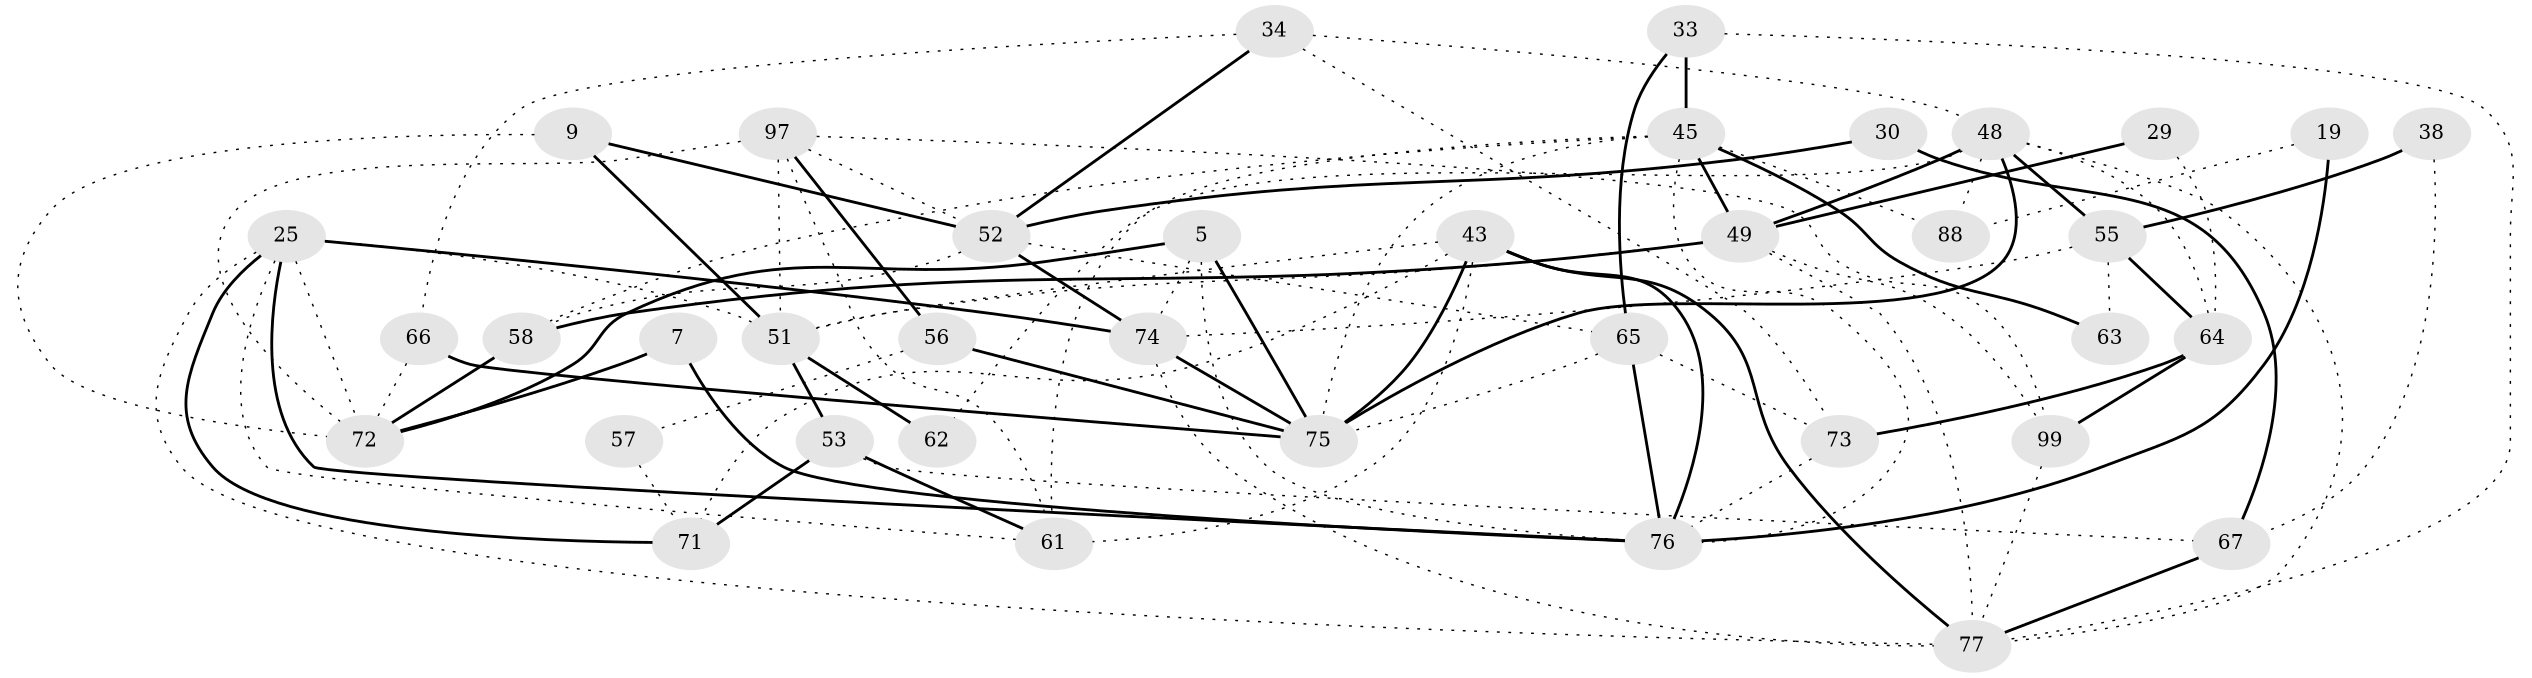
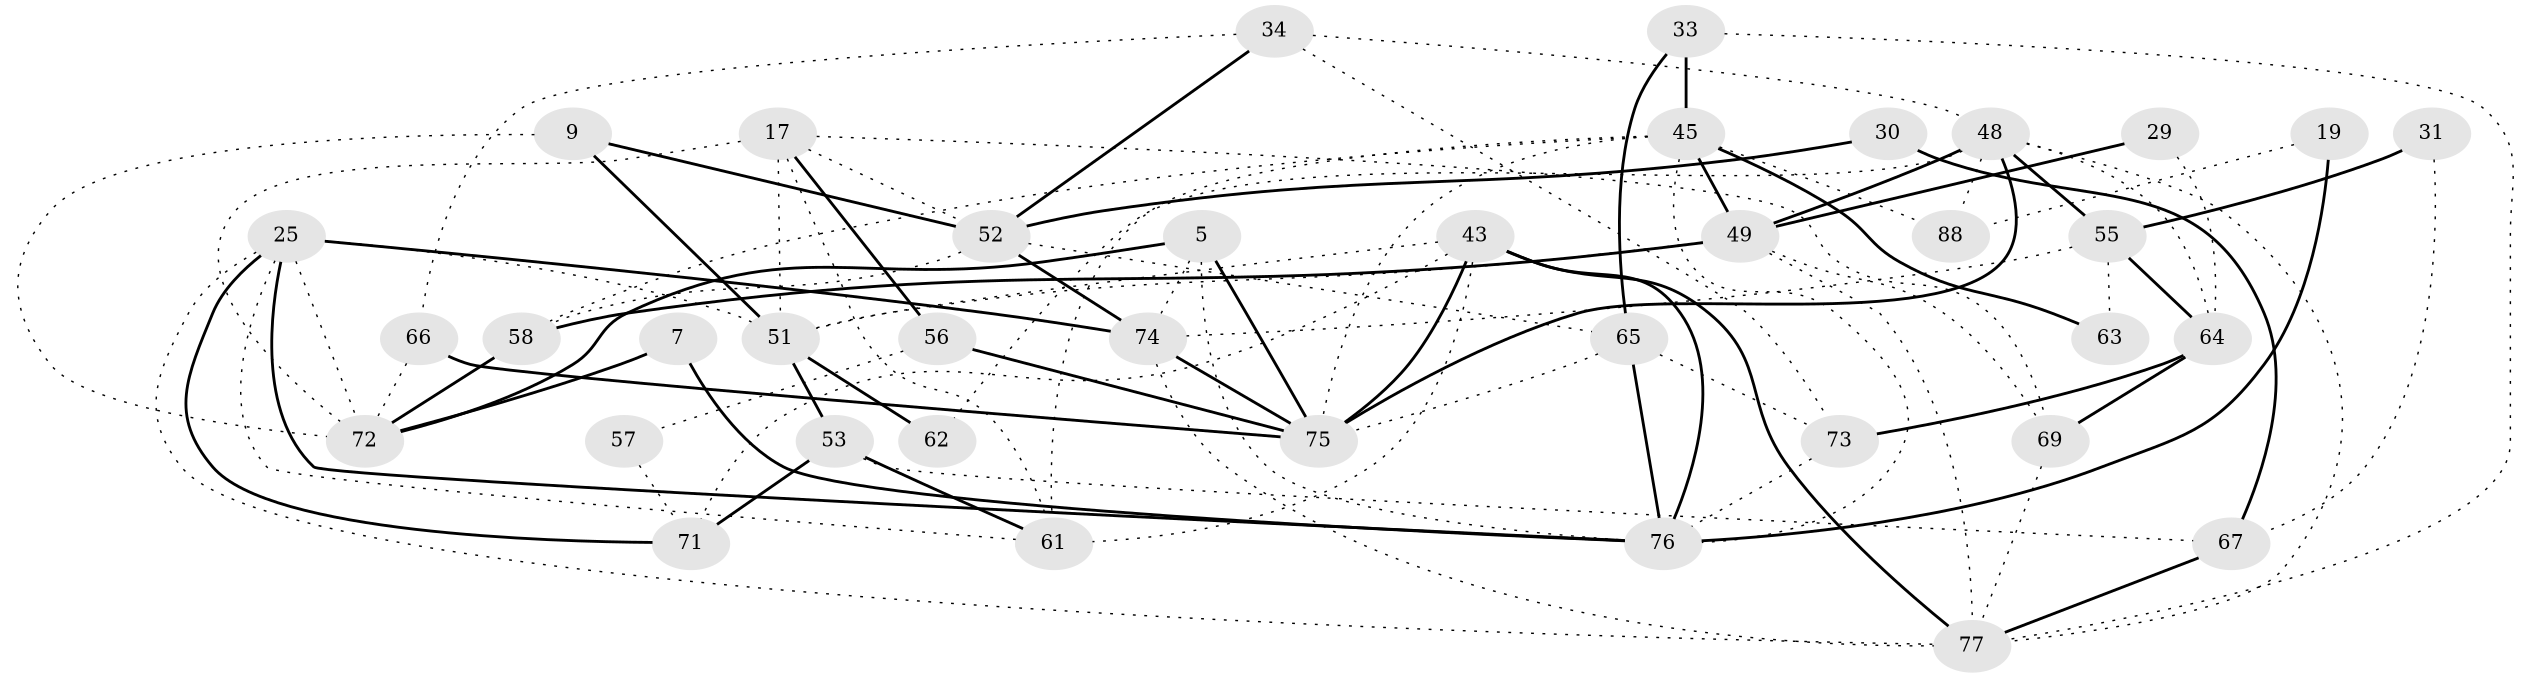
  graph {
    node [color=gray90 style=filled]
    edge [style=dotted]
    72 [super="+42+26"]
    5
    74 [super="+60"]
    75 [super="+16+70+59"]
    76 [super="+14"]
    77 [super="+37+54"]
    7
    51 [super="+4"]
    62
    53 [super="+39"]
    9
    52 [super="+15+50"]
    65 [super="+24"]
    58
-   17 [label=97]
+   17
    56
    61 [super="+47+8+23"]
-   69 [label=99]
+   69
    57
    19
    n21 [label=88]
    25 [super="+12+13"]
    71 [super="+22"]
    49 [super="+18"]
    29
    64 [super="+35"]
    73
    30
    67 [super="+20"]
    45 [super="+40"]
    63 [super="+44"]
    33
    34 [super="+21"]
    48 [super="+3"]
    66
    55 [super="+10"]
-   38
+   38 [label=31]
    43 [super="+36"]
    5 -- 72 [style=bold weight=2]
    5 -- 74
    5 -- 75 [style=bold]
    5 -- 76
    74 -- 75 [style=bold weight=2]
    74 -- 77
    7 -- 72 [style=bold]
    7 -- 76 [style=bold weight=2]
    51 -- 62 [style=bold]
    51 -- 53 [style=bold]
    53 -- 61 [style=bold weight=2]
    53 -- 71 [style=bold]
    53 -- 67
    9 -- 72 [weight=2]
    9 -- 51 [style=bold]
    9 -- 52 [style=bold]
    52 -- 74 [style=bold weight=2]
    52 -- 65
    52 -- 58
    65 -- 75 [weight=2]
    65 -- 76 [style=bold weight=2]
    65 -- 73
    58 -- 72 [style=bold]
    17 -- 72 [weight=3]
    17 -- 51
    17 -- 52
    17 -- 56 [style=bold]
    17 -- 61
    17 -- 69
    56 -- 75 [style=bold weight=2]
    56 -- 57
    69 -- 77
    57 -- 71
    19 -- 76 [style=bold weight=2]
    19 -- n21
    25 -- 72
    25 -- 74 [style=bold weight=2]
    25 -- 76 [style=bold]
    25 -- 77 [weight=2]
    25 -- 51
    25 -- 61
    25 -- 71 [style=bold]
    49 -- 77
    49 -- 51
    49 -- 58 [style=bold weight=2]
    49 -- 69
    29 -- 49 [style=bold]
    29 -- 64
    64 -- 69 [style=bold weight=2]
    64 -- 73 [style=bold]
    73 -- 76
    30 -- 52 [style=bold]
    30 -- 67 [style=bold weight=2]
    67 -- 77 [style=bold weight=2]
    45 -- 75 [weight=2]
    45 -- 76
    45 -- 58
    45 -- 61 [weight=3]
    45 -- n21
    45 -- 49 [style=bold weight=2]
    45 -- 63 [style=bold]
    33 -- 77
    33 -- 65 [style=bold]
    33 -- 45 [style=bold]
    34 -- 52 [style=bold weight=2]
    34 -- 73
    34 -- 48 [weight=2]
    34 -- 66
    48 -- 75 [style=bold]
    48 -- 77
    48 -- 62
    48 -- n21
    48 -- 49 [style=bold]
    48 -- 64
    48 -- 55 [style=bold]
    66 -- 72
    66 -- 75 [style=bold]
    55 -- 74
    55 -- 64 [style=bold]
    55 -- 63 [weight=2]
    38 -- 67
    38 -- 55 [style=bold]
    43 -- 75 [style=bold]
    43 -- 76 [style=bold weight=2]
    43 -- 77 [style=bold weight=2]
    43 -- 51
    43 -- 61
    43 -- 71
  }
